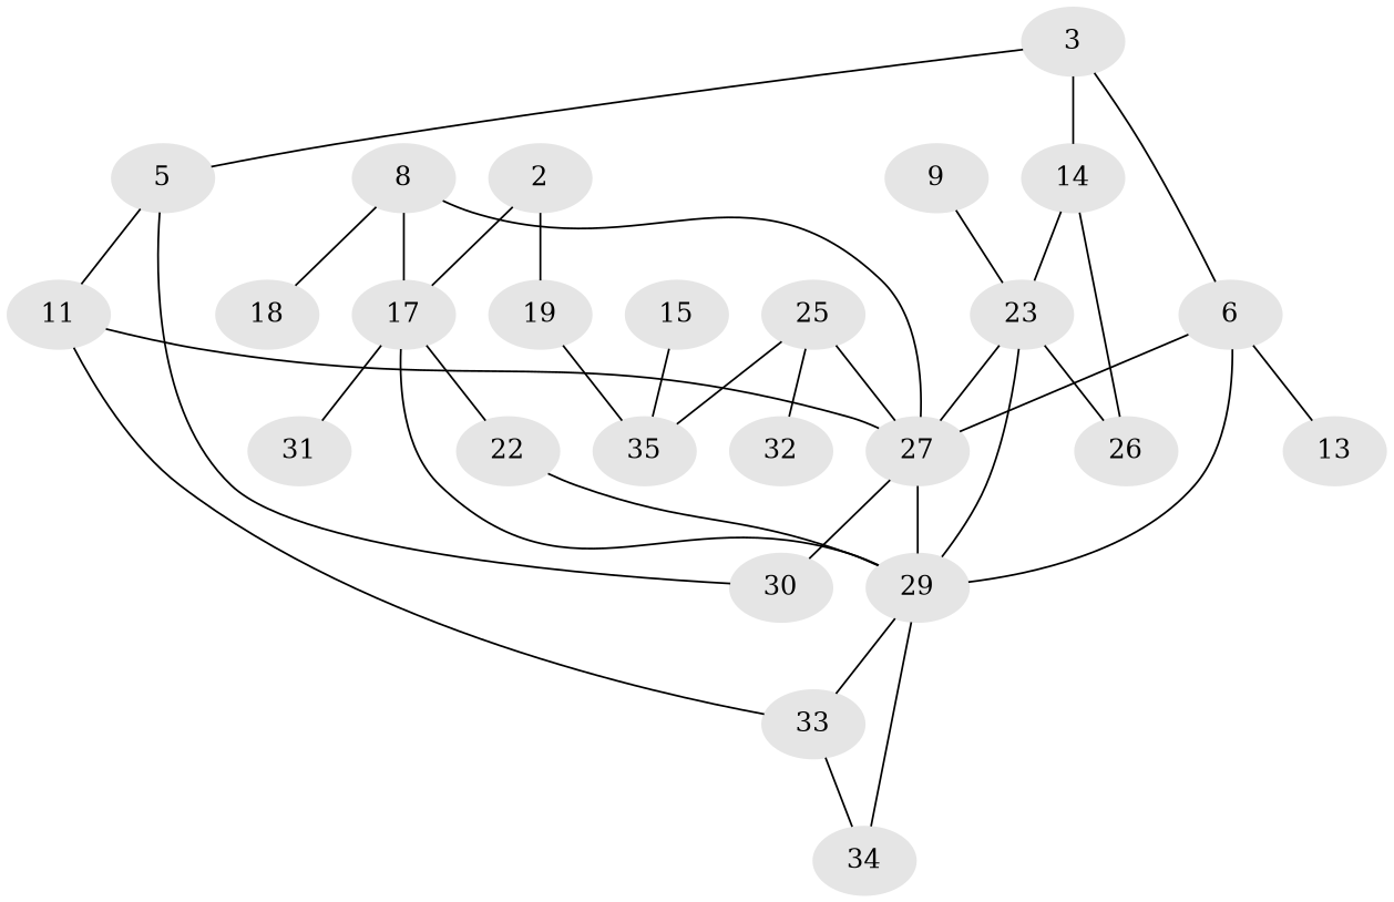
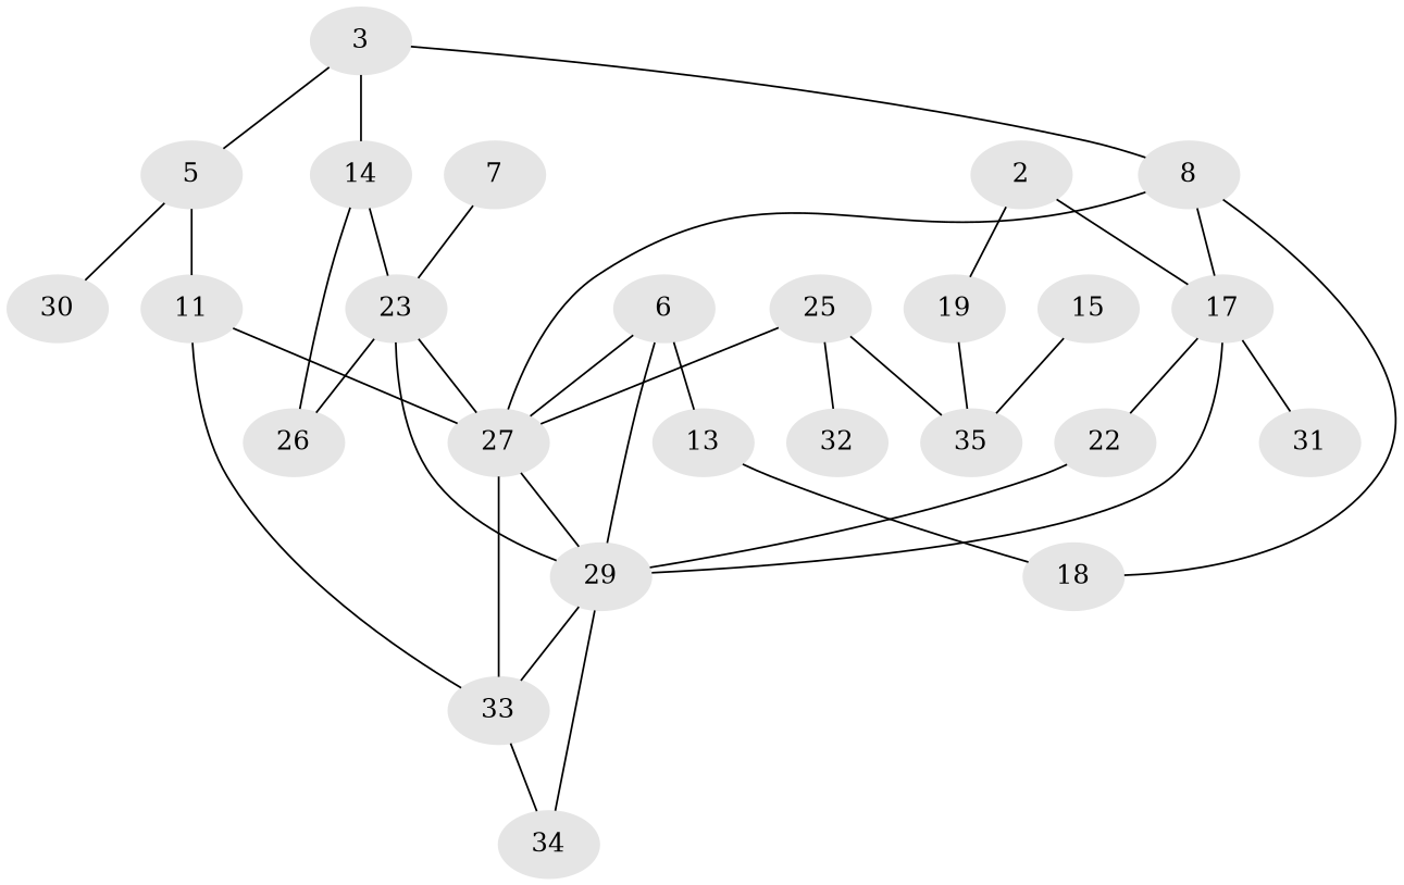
  graph {
    node [color=gray90 style=filled]
    edge [weight=1.0]
    2
    17
    19
    22
    29
    31
    35
    3
    5
    8
    14
    11
    30
    27
    18
    23
    26
    33
    6
    13
-   9
+   9 [label=7]
    34
    15
    25
    32
    2 -- 17
    2 -- 19
    17 -- 22
    17 -- 29
    17 -- 31 [weight=2.0]
    19 -- 35
    22 -- 29
    29 -- 33
    29 -- 34
    3 -- 5
-   3 -- 6
+   3 -- 8
    3 -- 14
    5 -- 11
    5 -- 30
    8 -- 17
    8 -- 27
    8 -- 18
    14 -- 23 [weight=2.0]
    14 -- 26
    11 -- 27
    11 -- 33
    27 -- 29 [weight=2.0]
-   27 -- 30 [weight=2.0]
+   27 -- 33 [weight=2.0]
    23 -- 29
    23 -- 27
    23 -- 26
    33 -- 34
    6 -- 29
    6 -- 27
    6 -- 13 [weight=2.0]
+   13 -- 18
    9 -- 23
    15 -- 35
    25 -- 35
    25 -- 27
    25 -- 32
  }
